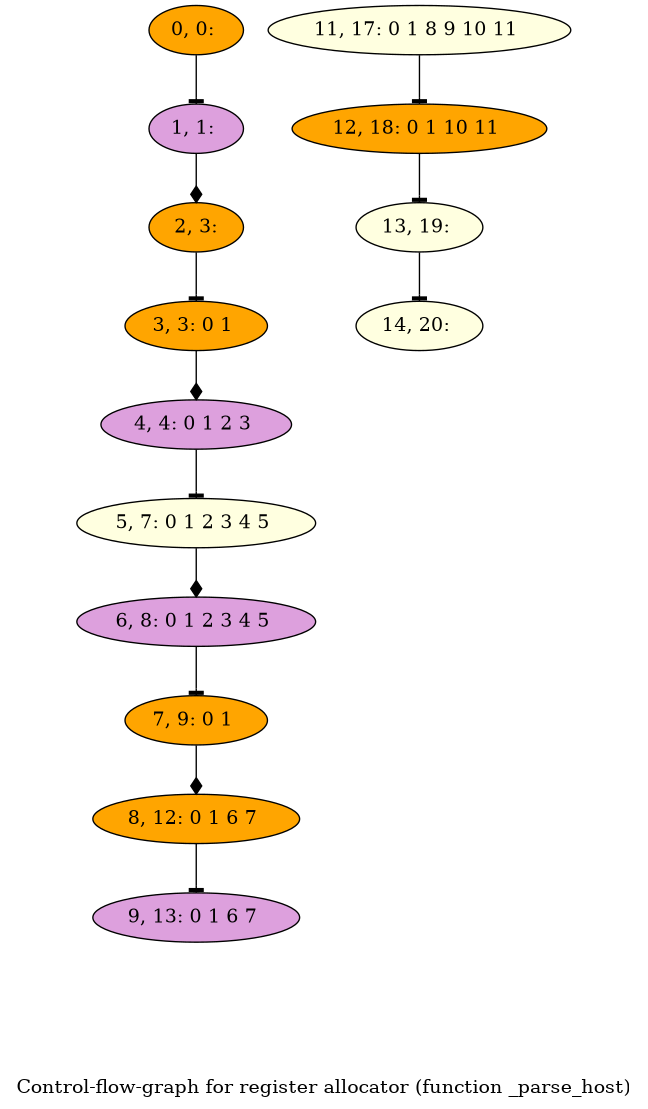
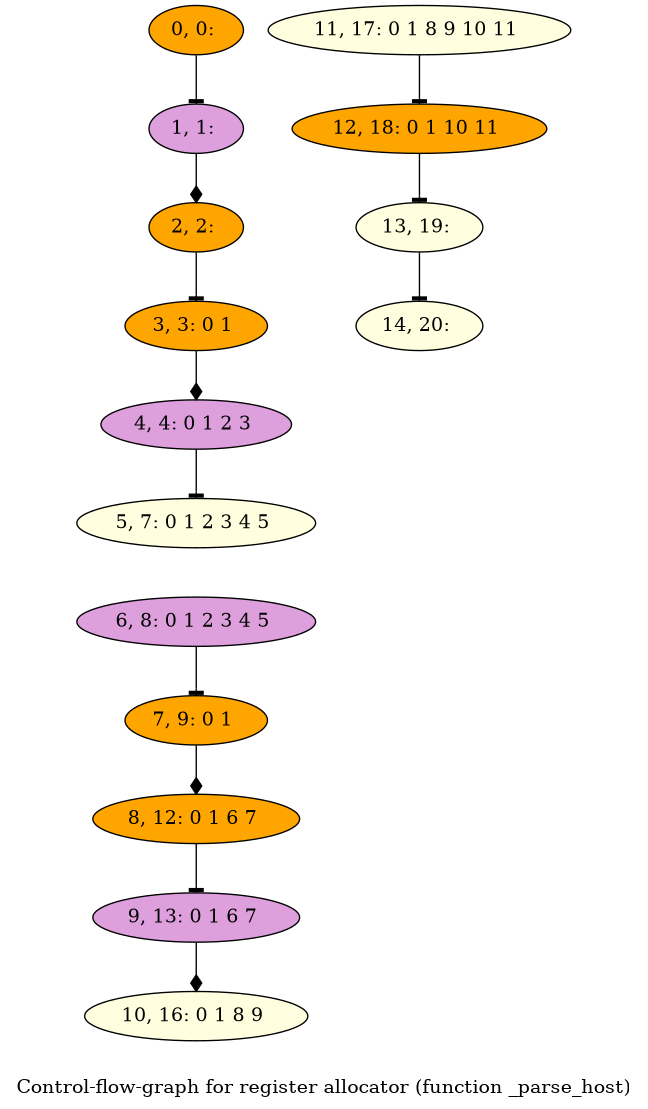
  digraph {
    label="Control-flow-graph for register allocator (function _parse_host)"
    node [fillcolor=orange style=filled]
    edge [arrowhead=tee]
    n1 [label="0, 0: "]
    n2 [fillcolor=plum label="1, 1: "]
-   n3 [label="2, 3:"]
+   n3 [label="2, 2: "]
    n4 [label="3, 3: 0 1 "]
    n5 [fillcolor=plum label="4, 4: 0 1 2 3 "]
    n6 [fillcolor=lightyellow label="5, 7: 0 1 2 3 4 5 "]
    n7 [fillcolor=plum label="6, 8: 0 1 2 3 4 5 "]
    n8 [label="7, 9: 0 1 "]
    n9 [label="8, 12: 0 1 6 7 "]
    n10 [fillcolor=plum label="9, 13: 0 1 6 7 "]
+   n11 [fillcolor=lightyellow label="10, 16: 0 1 8 9 "]
    n12 [fillcolor=lightyellow label="11, 17: 0 1 8 9 10 11 "]
    n13 [label="12, 18: 0 1 10 11 "]
    n14 [fillcolor=lightyellow label="13, 19: "]
    n15 [fillcolor=lightyellow label="14, 20: "]
    n1 -> n2
    n2 -> n3 [arrowhead=diamond]
    n3 -> n4
    n4 -> n5 [arrowhead=diamond]
    n5 -> n6
-   n6 -> n7 [arrowhead=diamond]
    n7 -> n8
    n8 -> n9 [arrowhead=diamond]
    n9 -> n10
+   n10 -> n11 [arrowhead=diamond]
    n12 -> n13
    n13 -> n14
    n14 -> n15
  }
